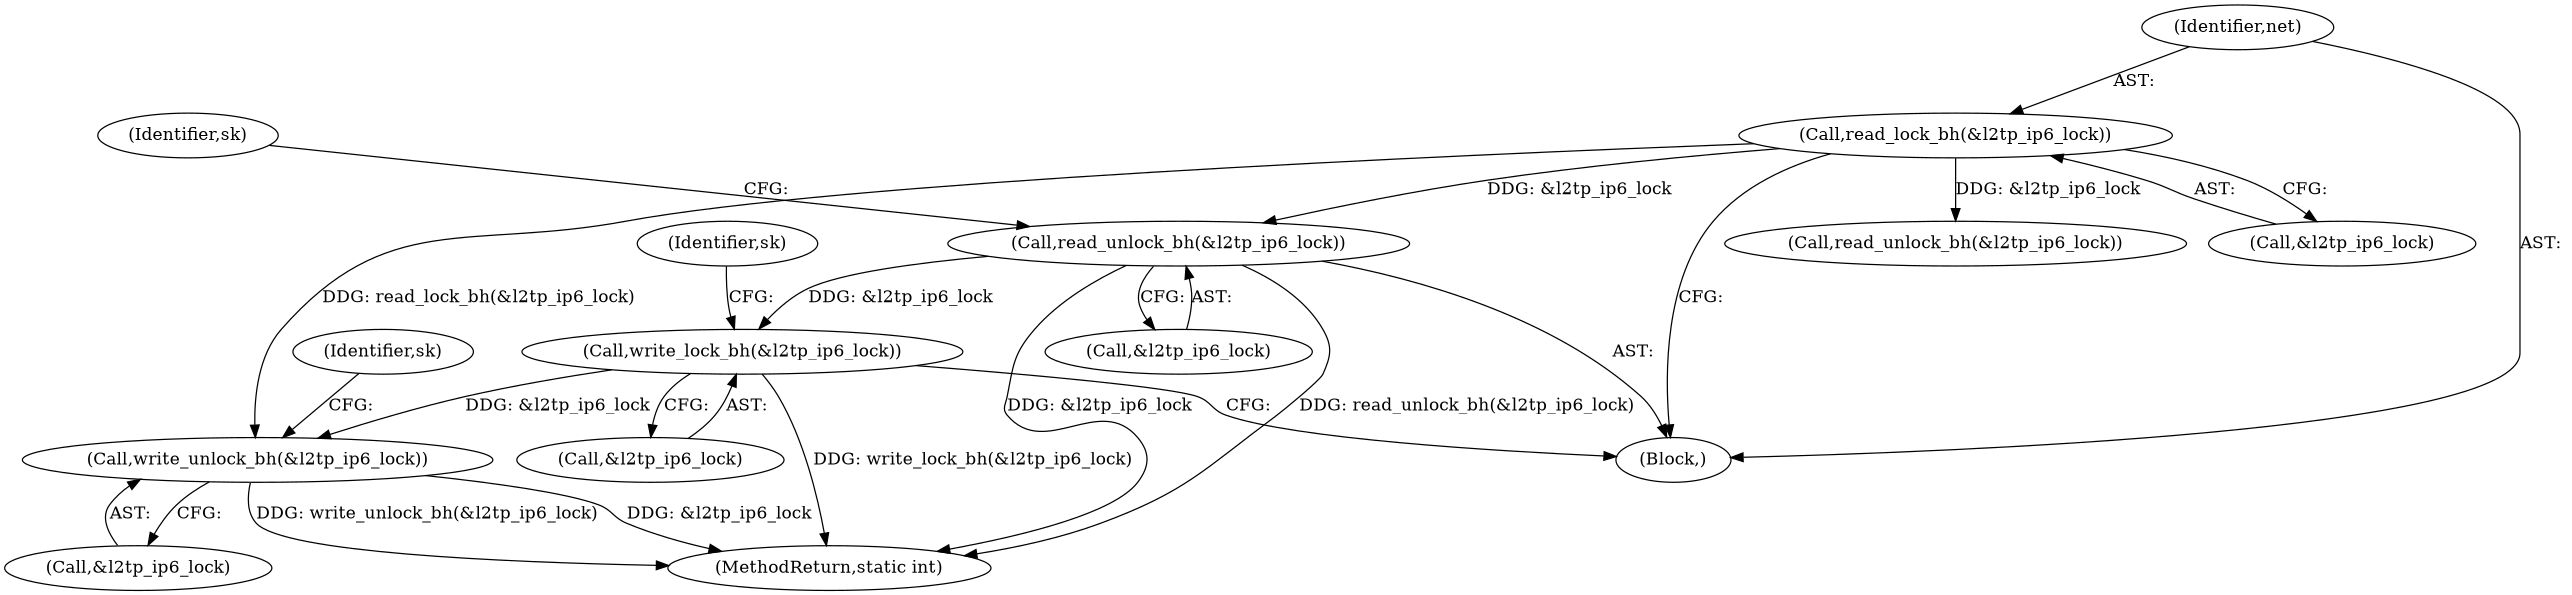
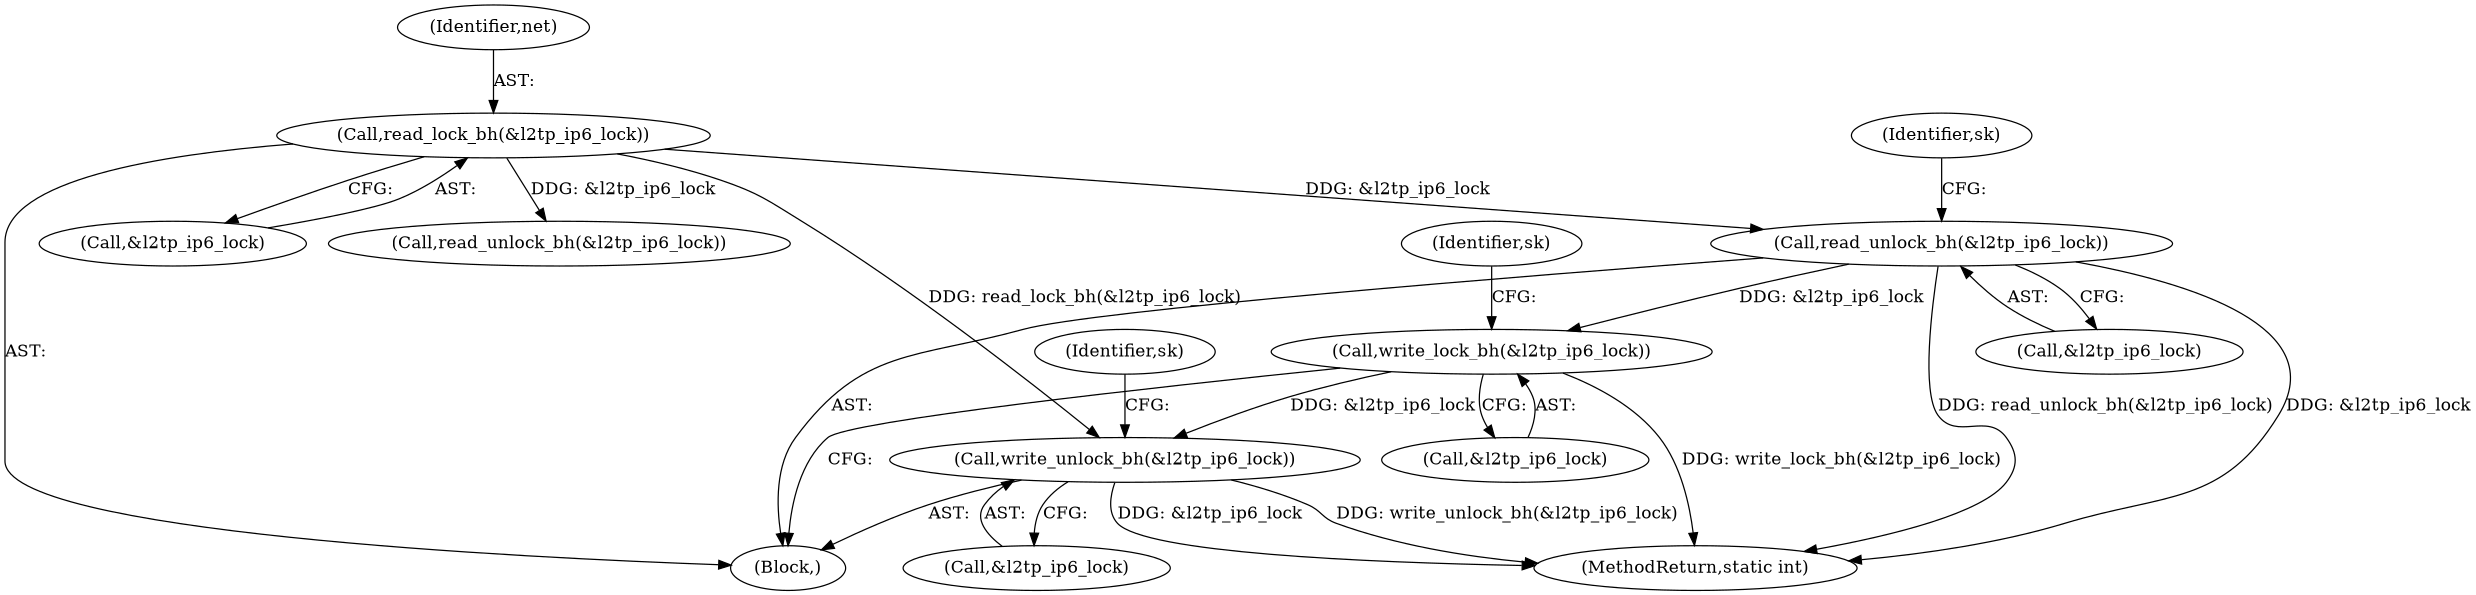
  digraph {
    n1 [label="(Call,read_unlock_bh(&l2tp_ip6_lock))"]
    n2 [label="(Call,write_lock_bh(&l2tp_ip6_lock))"]
    n3 [label="(Block,)"]
    n4 [label="(Call,&l2tp_ip6_lock)"]
    n5 [label="(MethodReturn,static int)"]
    n6 [label="(Call,write_unlock_bh(&l2tp_ip6_lock))"]
    n7 [label="(Call,&l2tp_ip6_lock)"]
    n8 [label="(Call,read_lock_bh(&l2tp_ip6_lock))"]
    n9 [label="(Call,read_unlock_bh(&l2tp_ip6_lock))"]
    n10 [label="(Call,&l2tp_ip6_lock)"]
    n11 [label="(Call,&l2tp_ip6_lock)"]
    n12 [label="(Identifier,sk)"]
    n13 [label="(Identifier,sk)"]
    n14 [label="(Identifier,sk)"]
    n15 [label="(Identifier,net)"]
    n1 -> n2 [label="DDG: &l2tp_ip6_lock"]
    n1 -> n3 [label="AST: "]
    n1 -> n4 [label="CFG: "]
    n1 -> n5 [label="DDG: &l2tp_ip6_lock"]
    n1 -> n5 [label="DDG: read_unlock_bh(&l2tp_ip6_lock)"]
    n2 -> n3 [label="CFG: "]
    n2 -> n5 [label="DDG: write_lock_bh(&l2tp_ip6_lock)"]
    n2 -> n6 [label="DDG: &l2tp_ip6_lock"]
    n2 -> n7 [label="CFG: "]
    n4 -> n1 [label="AST: "]
-   n15 -> n3 [label="AST: "]
+   n6 -> n3 [label="AST: "]
    n6 -> n5 [label="DDG: write_unlock_bh(&l2tp_ip6_lock)"]
    n6 -> n5 [label="DDG: &l2tp_ip6_lock"]
    n6 -> n11 [label="CFG: "]
    n7 -> n2 [label="AST: "]
    n8 -> n1 [label="DDG: &l2tp_ip6_lock"]
-   n8 -> n3 [label="CFG: "]
+   n8 -> n3 [label="AST: "]
    n8 -> n6 [label="DDG: read_lock_bh(&l2tp_ip6_lock)"]
    n8 -> n9 [label="DDG: &l2tp_ip6_lock"]
    n8 -> n10 [label="CFG: "]
    n10 -> n8 [label="AST: "]
    n11 -> n6 [label="AST: "]
    n12 -> n2 [label="CFG: "]
    n13 -> n1 [label="CFG: "]
    n14 -> n6 [label="CFG: "]
    n15 -> n8 [label="AST: "]
  }
